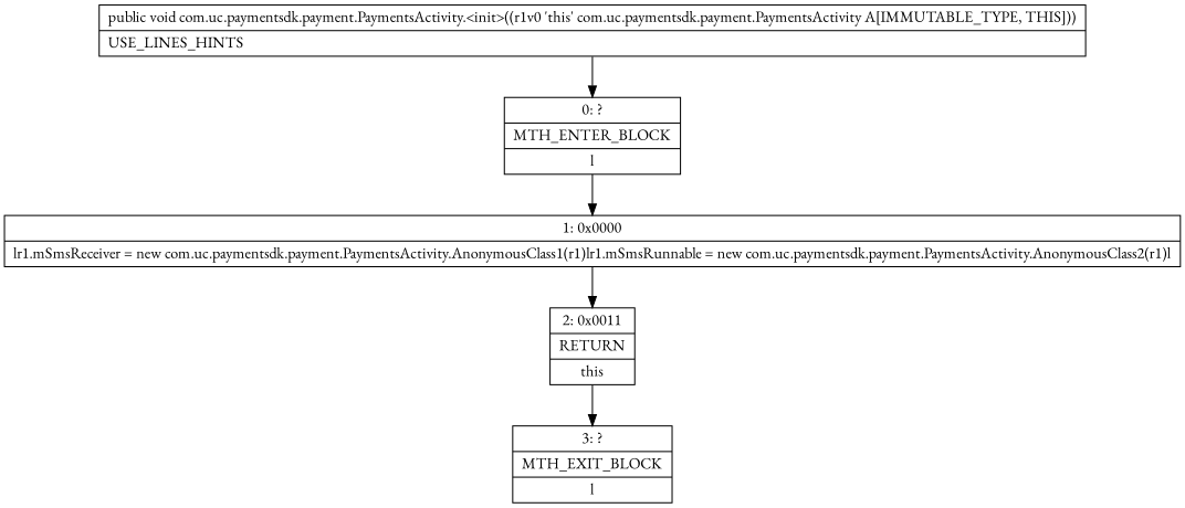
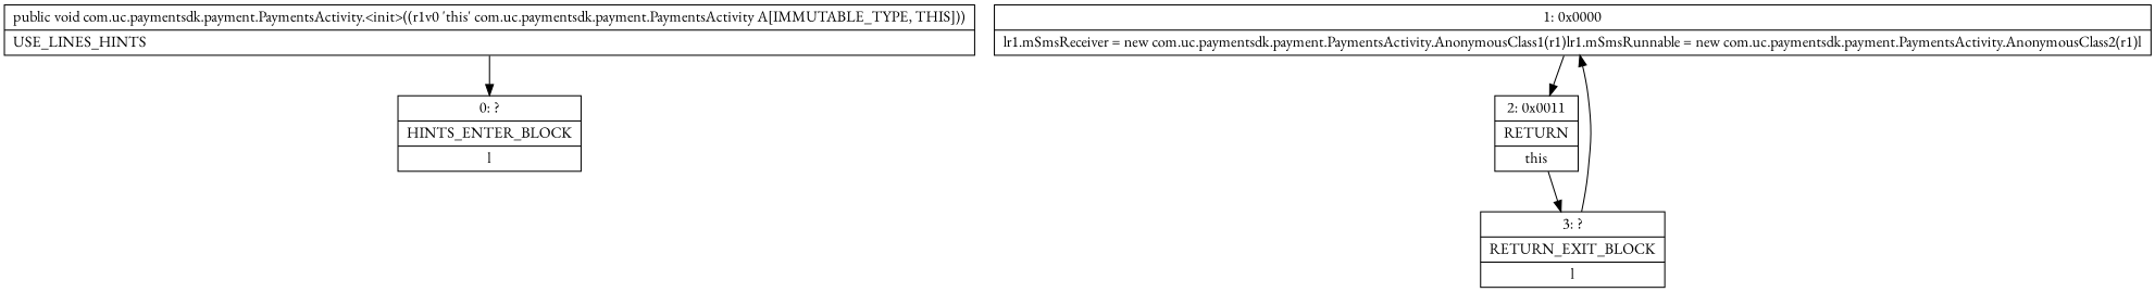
  digraph {
    fontname="EB Garamond"
    node [fontname="EB Garamond" shape=record]
    edge [fontname="EB Garamond"]
-   n1 [label="{0\:\ ?|MTH_ENTER_BLOCK\l|l}"]
+   n1 [label="{0\:\ ?|HINTS_ENTER_BLOCK\l|l}"]
    n2 [label="{1\:\ 0x0000|lr1.mSmsReceiver = new com.uc.paymentsdk.payment.PaymentsActivity.AnonymousClass1(r1)lr1.mSmsRunnable = new com.uc.paymentsdk.payment.PaymentsActivity.AnonymousClass2(r1)l}"]
    n3 [label="{2\:\ 0x0011|RETURN\l|this}"]
-   n4 [label="{3\:\ ?|MTH_EXIT_BLOCK\l|l}"]
+   n4 [label="{3\:\ ?|RETURN_EXIT_BLOCK\l|l}"]
    n5 [label="{public void com.uc.paymentsdk.payment.PaymentsActivity.\<init\>((r1v0 'this' com.uc.paymentsdk.payment.PaymentsActivity A[IMMUTABLE_TYPE, THIS]))  | USE_LINES_HINTS\l}"]
-   n1 -> n2
+   n4 -> n2
    n2 -> n3
    n3 -> n4
    n5 -> n1
  }
